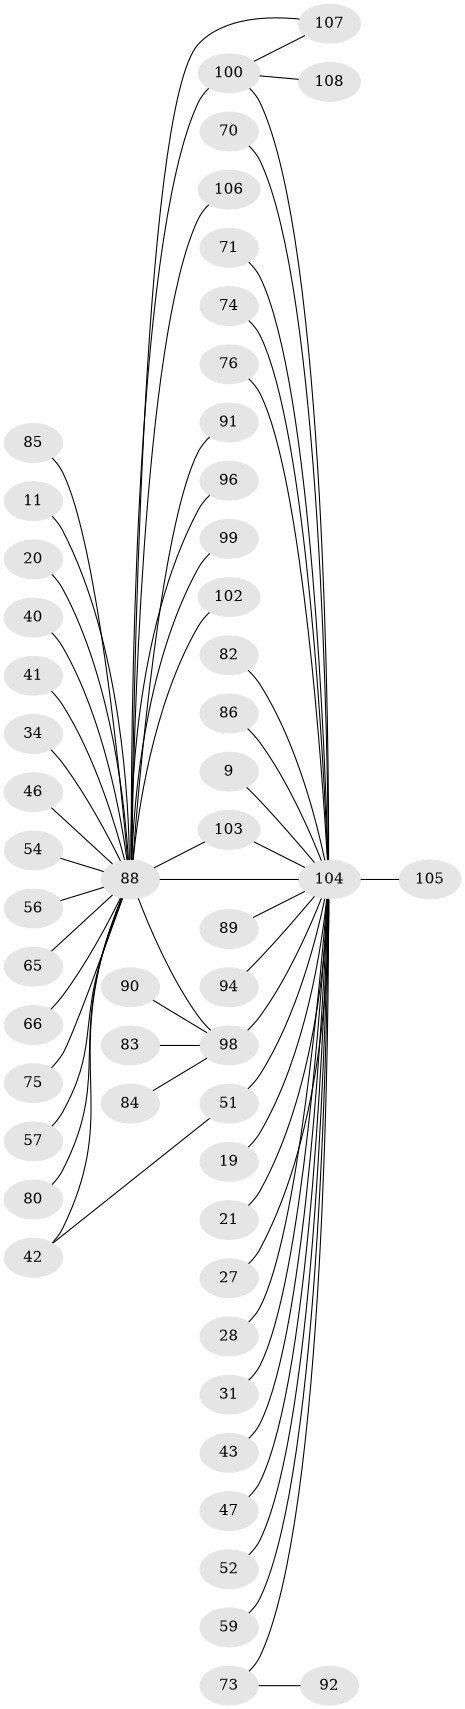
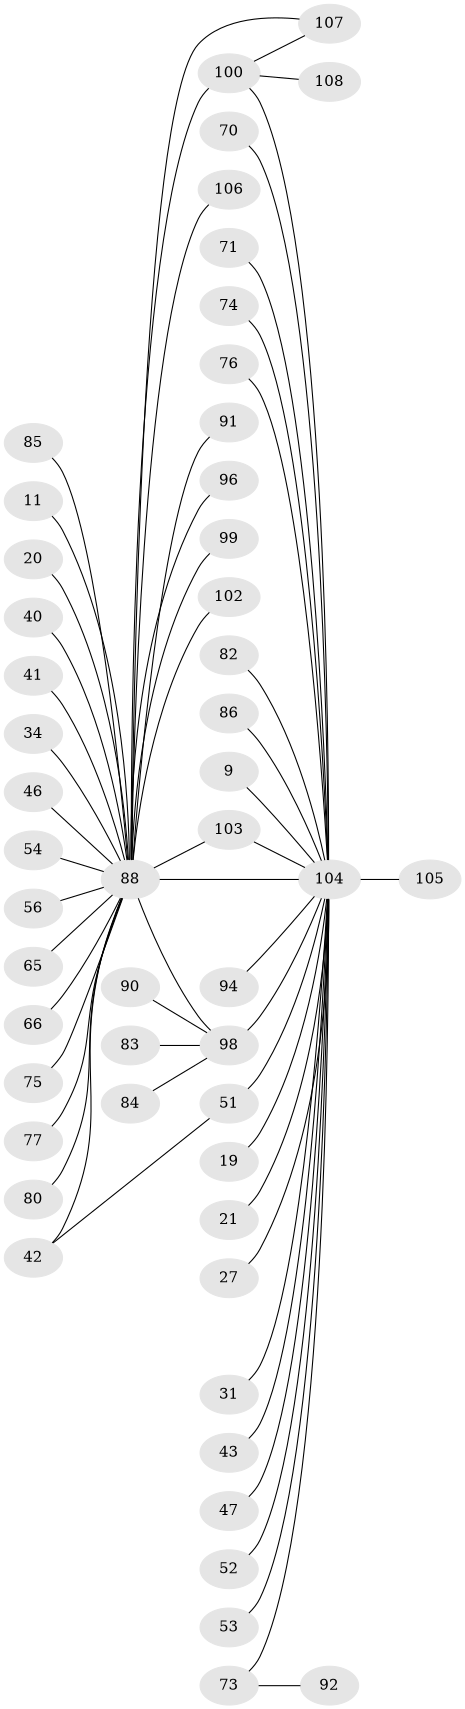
  graph {
    rankdir=LR
    node [color=gray90 style=filled]
    104 [super="+30+78+68+69+59+6+97"]
    105
    9
    88 [super="+24+17+45+49"]
    100 [super="+72"]
    98 [super="+29+57+15+26"]
    91
    96
    99
    102
    103 [super="+101"]
    106
    107 [super="+23+87+95"]
    11
    19
    20
    21
    27
-   28
    31
    40
    41
    42 [super="+38"]
    51
    43
    n26 [label=34]
    46
    47
    52
-   53 [label=59]
+   53
    54
    56
    65 [super="+37"]
    66
    70
    71
    73 [super="+50"]
    92
    74
    75
    76
-   77 [label=57]
+   77
    108
    80
    82 [super="+25"]
    83
    84
    85
    86
-   89
    90 [super="+35"]
    94 [super="+93"]
    104 -- 105
    9 -- 104
    88 -- 104 [weight=18]
    88 -- 100 [weight=3]
    88 -- 98 [weight=3]
    88 -- 91
    88 -- 96
    88 -- 99
    88 -- 102
    88 -- 103 [weight=3]
    88 -- 106
    88 -- 107
    100 -- 104 [weight=5]
    100 -- 107
    100 -- 108
    98 -- 104 [weight=3]
    103 -- 104 [weight=2]
    11 -- 88
    19 -- 104
    20 -- 88
    21 -- 104
    27 -- 104
-   28 -- 104
    31 -- 104
    40 -- 88
    41 -- 88
    42 -- 88 [weight=2]
    42 -- 51
    51 -- 104 [weight=4]
    43 -- 104
    n26 -- 88
    46 -- 88
    47 -- 104
    52 -- 104
    53 -- 104
    54 -- 88
    56 -- 88
    65 -- 88
    66 -- 88
    70 -- 104
    71 -- 104
    73 -- 104 [weight=2]
    73 -- 92
    74 -- 104
    75 -- 88
    76 -- 104
    77 -- 88
    80 -- 88
    82 -- 104
    83 -- 98
    84 -- 98
    85 -- 88 [weight=2]
    86 -- 104
-   89 -- 104
    90 -- 98
    94 -- 104 [weight=2]
  }
